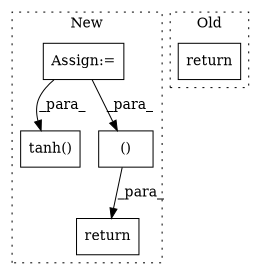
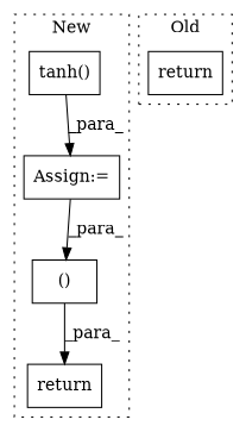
  digraph {
    node [a=93 l=7 shape=box]
    n1 [a=75 l="11,1" label="tanh()" s="1638,1651"]
    n2 [label=return s=1679]
    n3 [a=68 l=3 label="Assign:=" s=1635]
    n4 [a=54 l=13 label="()" s=1692]
    n5 [label=return s=563]
    subgraph cluster_1 {
      label=New
      style=dotted
      n1
      n2
      n3
      n4
    }
    subgraph cluster_2 {
      label=Old
      style=dotted
      n5
    }
-   n3 -> n1 [label=_para_]
+   n1 -> n3 [label=_para_]
    n3 -> n4 [label=_para_]
    n4 -> n2 [label=_para_]
  }
